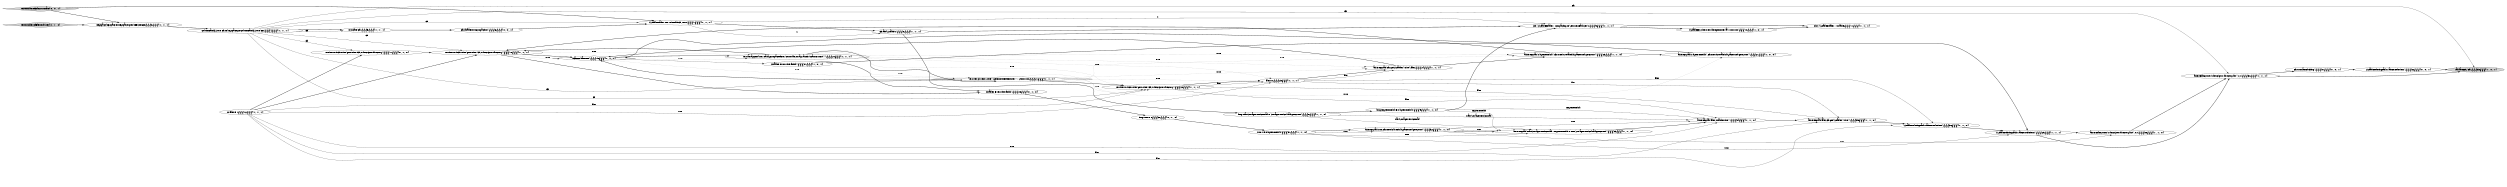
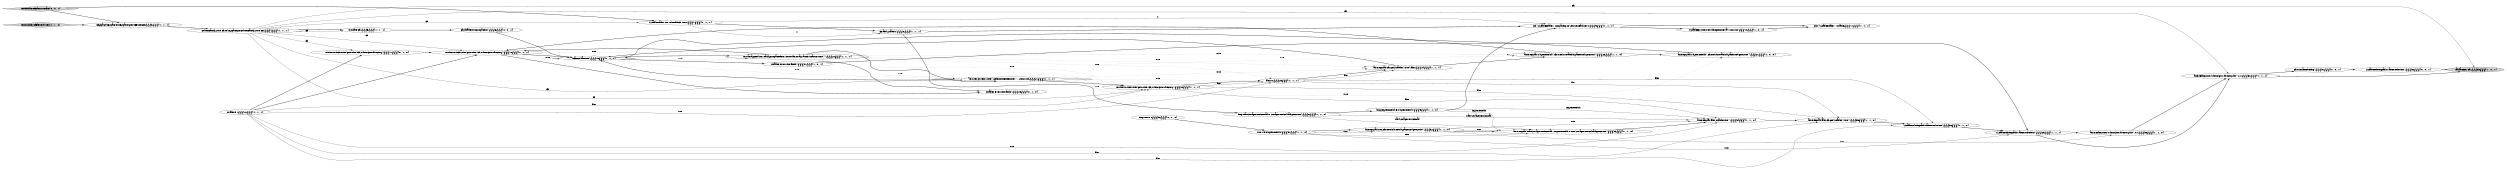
  digraph {
    rankdir=LR
    node [fillcolor=white shape=ellipse style=filled]
    edge [style=bold]
    n1 [fillcolor=lightgray label="testNumberOfFiles_truncate['0', '0', '1']" shape=diamond]
    n2 [label="Keyspace keyspace = Keyspace.open(KEYSPACE)@@@3@@@['1', '1', '1']"]
    n3 [label="SSTableReader s = writeFile(cfs,1000)@@@7@@@['1', '1', '1']"]
    n4 [label="ColumnFamilyStore cfs = keyspace.getColumnFamilyStore(CF)@@@4@@@['1', '1', '1']"]
    n5 [label="List<SSTableReader> sstables@@@11@@@['1', '1', '1']"]
    n6 [label="int files = 1@@@12@@@['1', '1', '1']"]
    n7 [label="assertEquals(files,sstables.size())@@@34@@@['1', '1', '0']"]
    n8 [label="rewriter.switchWriter(getWriter(cfs,s.descriptor.directory))@@@18@@@['1', '1', '1']"]
    n9 [label="assertEquals(files,cfs.getSSTables().size())@@@35@@@['1', '1', '0']"]
    n10 [label="SSTableDeletingTask.waitForDeletions()@@@36@@@['1', '1', '0']"]
    n11 [label="rewriter.switchWriter(getWriter(cfs,s.descriptor.directory))@@@17@@@['0', '1', '0']"]
    n12 [label="rewriter.switchWriter(getWriter(cfs,s.descriptor.directory))@@@22@@@['1', '1', '1']"]
    n13 [label="files++@@@23@@@['1', '1', '1']"]
    n14 [label="cfs.truncateBlocking()@@@31@@@['0', '0', '1']"]
    n15 [label="SSTableDeletingTask.waitForDeletions()@@@32@@@['0', '0', '1']"]
    n16 [fillcolor=lightgray label="validateCFS(cfs)@@@33@@@['1', '0', '1']"]
    n17 [label="long startStorageMetricsLoad = StorageMetrics.load.getCount()@@@8@@@['1', '1', '0']"]
    n18 [label="long sBytesOnDisk = s.bytesOnDisk()@@@9@@@['1', '1', '0']"]
    n19 [label="assertEquals(startStorageMetricsLoad - sBytesOnDisk + sum,StorageMetrics.load.getCount())@@@33@@@['1', '1', '0']"]
    n20 [label="Set<SSTableReader> compacting = Sets.newHashSet(s)@@@9@@@['1', '1', '1']"]
    n21 [label="sstables = rewriter.finish()@@@28@@@['0', '1', '0']"]
    n22 [label="scanner.hasNext()@@@19@@@['1', '1', '1']" shape=diamond]
    n23 [label="rewriter.append(new LazilyCompactedRow(controller,Arrays.asList(scanner.next())))@@@20@@@['1', '1', '1']"]
    n24 [label="long sum = 0@@@30@@@['0', '1', '0']"]
    n25 [label="rewriter.currentWriter().getOnDiskFilePointer() > 25000000@@@21@@@['1', '1', '1']" shape=diamond]
    n26 [label="sstables = rewriter.finish()@@@27@@@['1', '0', '1']"]
    n27 [label="assertEquals(cfs.getSSTables().size(),files)@@@24@@@['1', '1', '1']"]
    n28 [label="assertEquals(s.bytesOnDisk(),cfs.metric.totalDiskSpaceUsed.getCount())@@@25@@@['1', '1', '0']"]
    n29 [label="SSTableDeletingTask.waitForDeletions()@@@29@@@['1', '1', '1']"]
    n30 [label="sum += x.bytesOnDisk()@@@31@@@['1', '1', '0']"]
    n31 [fillcolor=lightgray label="testNumberOfFilesAndSizes['0', '1', '0']" shape=diamond]
    n32 [label="truncate(cfs)@@@5@@@['1', '1', '1']"]
    n33 [label="assertFileCounts(s.descriptor.directory.list(),0,0)@@@30@@@['1', '1', '1']"]
    n34 [label="cfs.disableAutoCompaction()@@@6@@@['0', '0', '1']"]
    n35 [label="cfs.addSSTable(s)@@@8@@@['1', '1', '1']"]
    n36 [label="assertEquals(s.bytesOnDisk(),cfs.metric.totalDiskSpaceUsed.getCount())@@@27@@@['1', '0', '0']"]
    n37 [label="assertFileCounts(s.descriptor.directory.list(),0,0)@@@38@@@['1', '1', '0']"]
    n38 [label="assertEquals(sum,cfs.metric.liveDiskSpaceUsed.getCount())@@@32@@@['1', '1', '0']"]
    n39 [label="SSTableRewriter.overrideOpenInterval(10000000)@@@10@@@['1', '0', '1']"]
    n1 -> n2
    n1 -> n3
    n2 -> n4
    n3 -> n20 [label=s style=solid]
    n3 -> n35
    n3 -> n35 [label=s style=solid]
    n4 -> n3 [label=cfs style=solid]
    n4 -> n8 [label=cfs style=solid]
    n4 -> n11 [label=cfs style=solid]
    n4 -> n12 [label=cfs style=solid]
    n4 -> n16 [label=cfs style=solid]
    n4 -> n25 [label=cfs style=solid]
    n4 -> n32 [label=cfs style=solid]
    n4 -> n32
    n4 -> n33 [label=cfs style=solid]
    n6 -> n7 [label=true style=solid]
    n6 -> n8
    n6 -> n9 [label=files style=solid]
    n6 -> n10 [label=files style=solid]
    n6 -> n11
    n6 -> n12 [label=files style=solid]
    n6 -> n13 [label=sum style=solid]
    n7 -> n9
    n8 -> n21
    n8 -> n22 [label=true style=dotted]
    n8 -> n22
    n8 -> n23 [label=true style=dotted]
    n9 -> n10
    n10 -> n29
    n11 -> n8
    n12 -> n7 [label=files style=solid]
    n12 -> n9 [label=files style=solid]
    n12 -> n13 [label=files style=solid]
    n12 -> n13
    n13 -> n9 [label=files style=solid]
    n13 -> n10 [label=files style=solid]
    n13 -> n27
    n13 -> n27 [label=files style=solid]
    n14 -> n15
    n15 -> n16
    n17 -> n7 [label=startStorageMetricsLoad style=solid]
    n17 -> n18
    n17 -> n19 [label=startStorageMetricsLoad style=solid]
    n18 -> n7 [label=sBytesOnDisk style=solid]
    n18 -> n19 [label=sBytesOnDisk style=solid]
    n18 -> n20
    n19 -> n7
    n20 -> n5
    n20 -> n39
-   n21 -> n24
    n22 -> n23
    n22 -> n23 [label=true style=dotted]
    n22 -> n25 [label=true style=dotted]
-   n22 -> n26 [style=solid]
+   n22 -> n26
    n23 -> n8
    n23 -> n12 [label=true style=dotted]
    n23 -> n13 [label=true style=dotted]
    n23 -> n25
    n23 -> n25 [label=true style=dotted]
    n23 -> n27 [label=true style=dotted]
    n23 -> n28 [label=true style=dotted]
    n24 -> n30
    n25 -> n12 [label=true style=dotted]
    n25 -> n12
    n25 -> n13 [label=true style=dotted]
    n25 -> n22
    n25 -> n27 [label=true style=dotted]
    n25 -> n28 [label=true style=dotted]
    n25 -> n36 [label=true style=dotted]
    n26 -> n21
    n26 -> n29
    n27 -> n22
    n27 -> n28
    n28 -> n8
    n28 -> n36
    n29 -> n33
    n29 -> n37
    n30 -> n19 [label=sum style=solid]
    n30 -> n29 [label=sum style=solid]
    n30 -> n38
    n30 -> n38 [label=sum style=solid]
    n31 -> n2
    n32 -> n34
    n33 -> n14
    n33 -> n16
-   n34 -> n3
+   n34 -> n22
    n35 -> n17
    n35 -> n20
    n36 -> n22
    n37 -> n33
    n38 -> n7 [label=sum style=solid]
    n38 -> n19
    n38 -> n19 [label=sum style=solid]
    n38 -> n37 [label=sum style=solid]
    n39 -> n5
  }
